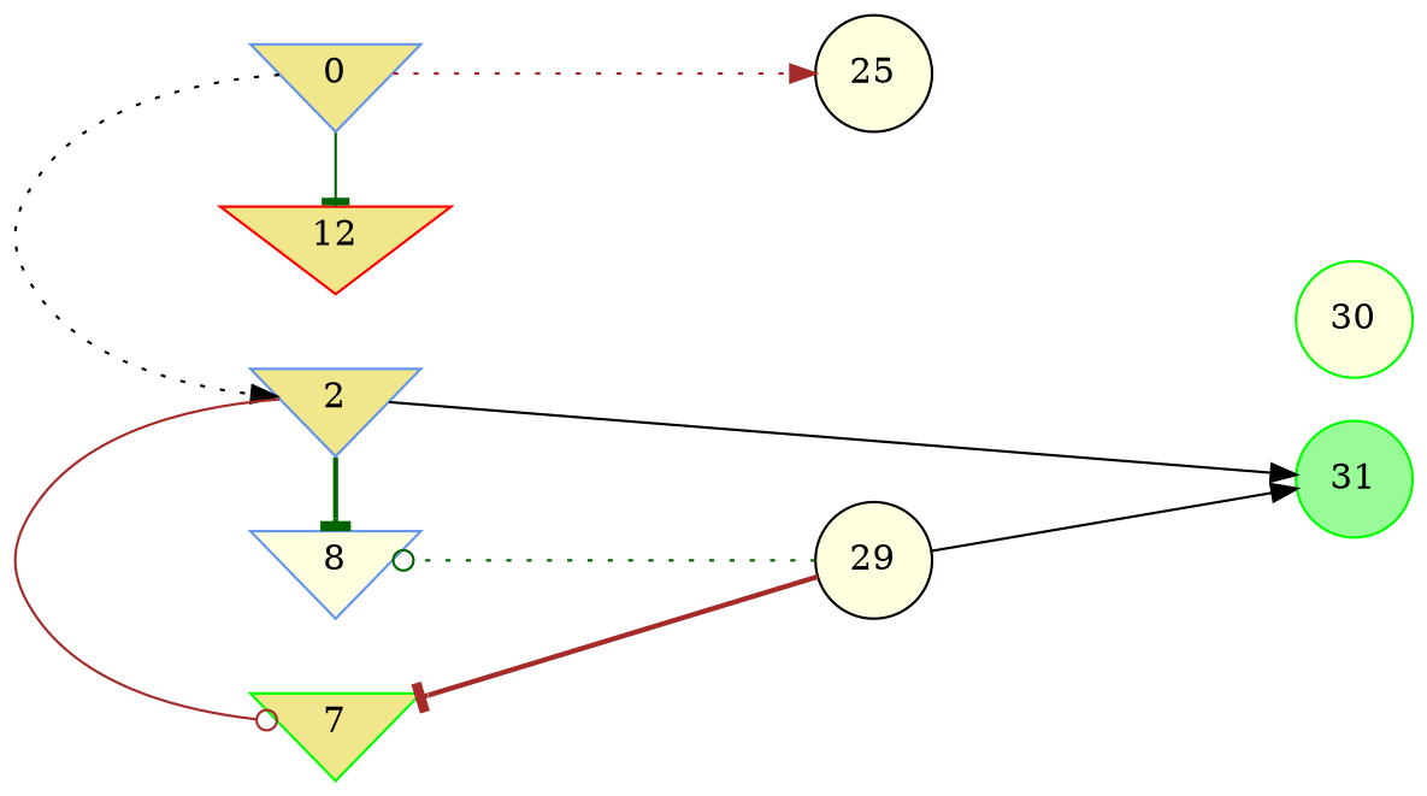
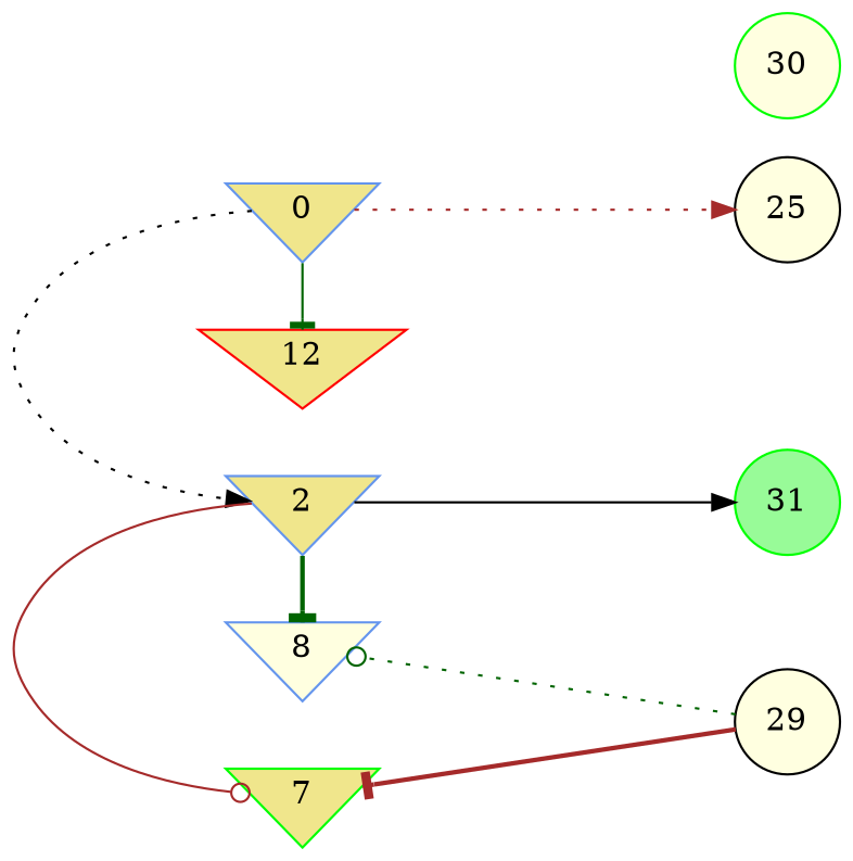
  digraph {
    rankdir=LR
    ranksep=2.0
    node [color=cornflowerblue fillcolor=khaki shape=invtriangle style=filled]
    edge [arrowhead=normal color=black style=solid]
    0
    2
    7 [color=green]
    8 [fillcolor=lightyellow]
    12 [color=red]
    25 [color=black fillcolor=lightyellow shape=circle]
    29 [color=black fillcolor=lightyellow shape=circle]
    30 [color=green fillcolor=lightyellow shape=circle]
    31 [color=green fillcolor=palegreen shape=circle]
    subgraph sub_1 {
      rank=same
      0
      2
      7
      8
      12
    }
    subgraph sub_2 {
      rank=same
      25
      29
    }
    subgraph sub_3 {
      rank=same
      30
      31
    }
    0 -> 2 [style=dotted]
    0 -> 12 [arrowhead=tee color=darkgreen]
    0 -> 25 [color=brown style=dotted]
    2 -> 7 [arrowhead=odot color=brown]
    2 -> 8 [arrowhead=tee color=darkgreen style=bold]
    2 -> 31
    29 -> 7 [arrowhead=tee color=brown style=bold]
    29 -> 8 [arrowhead=odot color=darkgreen style=dotted]
-   29 -> 31
  }
